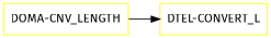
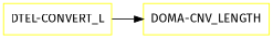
  digraph {
    rankdir=LR
    fontname="Fira Sans"
    node [color=yellow shape=box fontname="Fira Sans"]
    "DTEL-CONVERT_L"
    "DOMA-CNV_LENGTH"
-   "DOMA-CNV_LENGTH" -> "DTEL-CONVERT_L" [fontname="Fira Sans"]
+   "DTEL-CONVERT_L" -> "DOMA-CNV_LENGTH" [fontname="Fira Sans"]
  }
